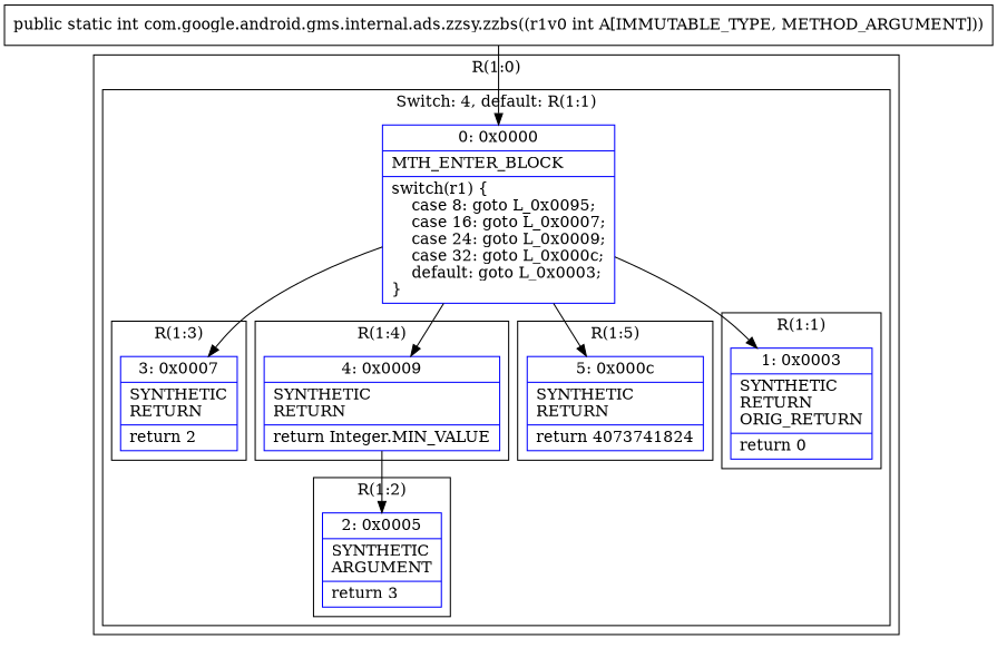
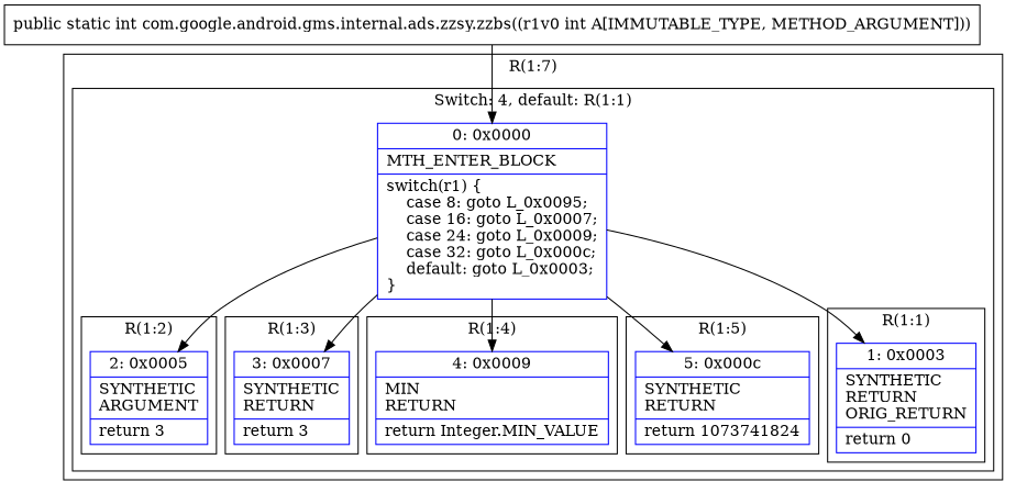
  digraph {
    node [color=blue shape=record]
    n1 [label="{2\:\ 0x0005|SYNTHETIC\lARGUMENT\l|return 3\l}"]
-   n2 [label="{3\:\ 0x0007|SYNTHETIC\lRETURN\l|return 2\l}"]
-   n3 [label="{4\:\ 0x0009|SYNTHETIC\lRETURN\l|return Integer.MIN_VALUE\l}"]
-   n4 [label="{5\:\ 0x000c|SYNTHETIC\lRETURN\l|return 4073741824\l}"]
+   n2 [label="{3\:\ 0x0007|SYNTHETIC\lRETURN\l|return 3\l}"]
+   n3 [label="{4\:\ 0x0009|MIN\lRETURN\l|return Integer.MIN_VALUE\l}"]
+   n4 [label="{5\:\ 0x000c|SYNTHETIC\lRETURN\l|return 1073741824\l}"]
    n5 [label="{1\:\ 0x0003|SYNTHETIC\lRETURN\lORIG_RETURN\l|return 0\l}"]
    n6 [label="{0\:\ 0x0000|MTH_ENTER_BLOCK\l|switch(r1) \{\l    case 8: goto L_0x0095;\l    case 16: goto L_0x0007;\l    case 24: goto L_0x0009;\l    case 32: goto L_0x000c;\l    default: goto L_0x0003;\l\}\l}"]
    n7 [label="{public static int com.google.android.gms.internal.ads.zzsy.zzbs((r1v0 int A[IMMUTABLE_TYPE, METHOD_ARGUMENT])) }" color=""]
    subgraph cluster_1 {
-     label="R(1:0)"
+     label="R(1:7)"
      subgraph cluster_2 {
        label="Switch: 4, default: R(1:1)"
        n6
        subgraph cluster_3 {
          label="R(1:2)"
          n1
        }
        subgraph cluster_4 {
          label="R(1:3)"
          n2
        }
        subgraph cluster_5 {
          label="R(1:4)"
          n3
        }
        subgraph cluster_6 {
          label="R(1:5)"
          n4
        }
        subgraph cluster_7 {
          label="R(1:1)"
          n5
        }
      }
    }
-   n3 -> n1
+   n6 -> n1
    n6 -> n2
    n6 -> n3
    n6 -> n4
    n6 -> n5
    n7 -> n6
  }
